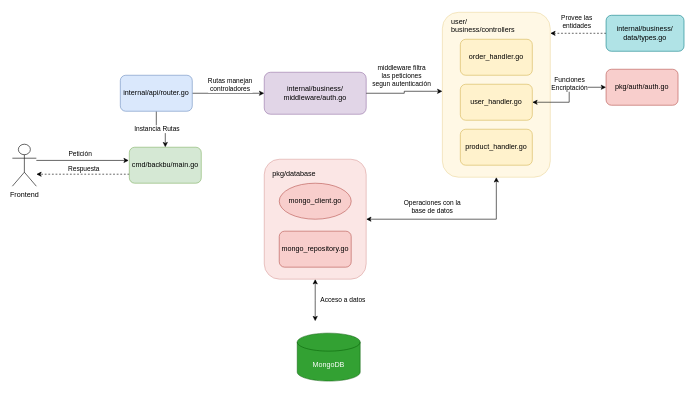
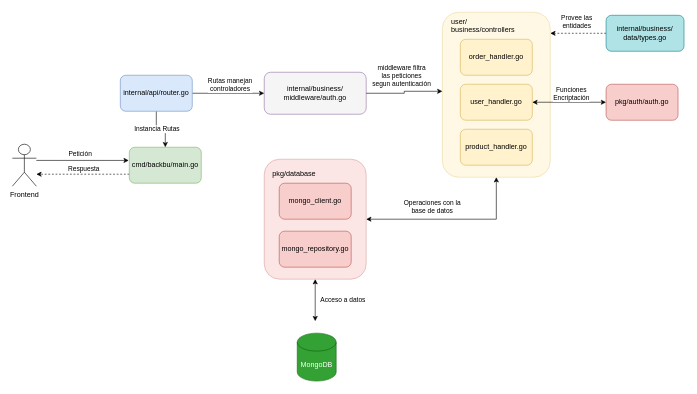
  <mxCell id="0" />
  <mxCell id="1" parent="0" />
  <mxCell id="2" value="Frontend" style="shape=umlActor;verticalLabelPosition=bottom;verticalAlign=top;html=1;outlineConnect=0;" parent="1" vertex="1"><mxGeometry x="20" y="240" width="40" height="70" as="geometry" /></mxCell>
  <mxCell id="3" value="" style="endArrow=classic;html=1;rounded=0;entryX=-0.008;entryY=0.367;entryDx=0;entryDy=0;entryPerimeter=0;" parent="1" target="7" edge="1"><mxGeometry width="50" height="50" relative="1" as="geometry"><mxPoint x="60" y="267" as="sourcePoint" /><mxPoint x="240" y="265" as="targetPoint" /></mxGeometry></mxCell>
  <mxCell id="4" value="Petición" style="edgeLabel;html=1;align=center;verticalAlign=middle;resizable=0;points=[];" parent="3" vertex="1" connectable="0"><mxGeometry x="-0.064" y="4" relative="1" as="geometry"><mxPoint y="-8" as="offset" /></mxGeometry></mxCell>
  <mxCell id="5" style="edgeStyle=orthogonalEdgeStyle;rounded=0;orthogonalLoop=1;jettySize=auto;html=1;exitX=0;exitY=0.75;exitDx=0;exitDy=0;dashed=1;" parent="1" source="7" target="2" edge="1"><mxGeometry relative="1" as="geometry"><Array as="points"><mxPoint x="110" y="290" /><mxPoint x="110" y="290" /></Array></mxGeometry></mxCell>
  <mxCell id="6" value="Respuesta" style="edgeLabel;html=1;align=center;verticalAlign=middle;resizable=0;points=[];" parent="5" vertex="1" connectable="0"><mxGeometry x="-0.1" y="1" relative="1" as="geometry"><mxPoint x="-7" y="-11" as="offset" /></mxGeometry></mxCell>
  <mxCell id="7" value="cmd/backbu/main.go" style="rounded=1;whiteSpace=wrap;html=1;fillColor=#d5e8d4;strokeColor=#82b366;" parent="1" vertex="1"><mxGeometry x="215" y="245" width="120" height="60" as="geometry" /></mxCell>
  <mxCell id="8" style="edgeStyle=orthogonalEdgeStyle;rounded=0;orthogonalLoop=1;jettySize=auto;html=1;exitX=0.5;exitY=1;exitDx=0;exitDy=0;" parent="1" source="12" target="7" edge="1"><mxGeometry relative="1" as="geometry" /></mxCell>
  <mxCell id="9" value="Instancia Rutas" style="edgeLabel;html=1;align=center;verticalAlign=middle;resizable=0;points=[];" parent="8" vertex="1" connectable="0"><mxGeometry x="-0.233" relative="1" as="geometry"><mxPoint as="offset" /></mxGeometry></mxCell>
  <mxCell id="10" style="edgeStyle=orthogonalEdgeStyle;rounded=0;orthogonalLoop=1;jettySize=auto;html=1;exitX=1;exitY=0.5;exitDx=0;exitDy=0;entryX=0;entryY=0.5;entryDx=0;entryDy=0;" parent="1" source="12" target="20" edge="1"><mxGeometry relative="1" as="geometry" /></mxCell>
  <mxCell id="11" value="Rutas manejan&lt;div&gt;controladores&lt;/div&gt;" style="edgeLabel;html=1;align=center;verticalAlign=middle;resizable=0;points=[];" parent="10" vertex="1" connectable="0"><mxGeometry x="0.033" y="-3" relative="1" as="geometry"><mxPoint y="-18" as="offset" /></mxGeometry></mxCell>
  <mxCell id="12" value="internal/api/router.go" style="rounded=1;whiteSpace=wrap;html=1;fillColor=#dae8fc;strokeColor=#6c8ebf;" parent="1" vertex="1"><mxGeometry x="200" y="125" width="120" height="60" as="geometry" /></mxCell>
  <mxCell id="13" value="" style="rounded=1;whiteSpace=wrap;html=1;fillColor=#fff2cc;strokeColor=#d6b656;fillStyle=auto;gradientColor=none;opacity=50;" parent="1" vertex="1"><mxGeometry x="737" y="20" width="180" height="275" as="geometry" /></mxCell>
  <mxCell id="14" value="user/&lt;div&gt;business/controllers&lt;div&gt;&lt;br&gt;&lt;/div&gt;&lt;/div&gt;" style="text;html=1;align=left;verticalAlign=middle;whiteSpace=wrap;rounded=0;" parent="1" vertex="1"><mxGeometry x="750" y="35" width="130" height="30" as="geometry" /></mxCell>
  <mxCell id="15" value="order_handler.go" style="rounded=1;whiteSpace=wrap;html=1;fillColor=#fff2cc;strokeColor=#d6b656;" parent="1" vertex="1"><mxGeometry x="767" y="65" width="120" height="60" as="geometry" /></mxCell>
  <mxCell id="16" style="edgeStyle=orthogonalEdgeStyle;rounded=0;orthogonalLoop=1;jettySize=auto;html=1;exitX=1;exitY=0.5;exitDx=0;exitDy=0;startArrow=classic;startFill=1;" parent="1" source="18" target="23" edge="1"><mxGeometry relative="1" as="geometry" /></mxCell>
  <mxCell id="17" value="Funciones&lt;div&gt;Encriptación&lt;/div&gt;" style="edgeLabel;html=1;align=center;verticalAlign=middle;resizable=0;points=[];" parent="16" vertex="1" connectable="0"><mxGeometry x="0.048" relative="1" as="geometry"><mxPoint y="-15" as="offset" /></mxGeometry></mxCell>
  <mxCell id="18" value="user_handler.go" style="rounded=1;whiteSpace=wrap;html=1;fillColor=#fff2cc;strokeColor=#d6b656;" parent="1" vertex="1"><mxGeometry x="767" y="140" width="120" height="60" as="geometry" /></mxCell>
  <mxCell id="19" value="product_handler.go" style="rounded=1;whiteSpace=wrap;html=1;fillColor=#fff2cc;strokeColor=#d6b656;" parent="1" vertex="1"><mxGeometry x="767" y="215" width="120" height="60" as="geometry" /></mxCell>
- <mxCell id="20" value="internal/business/&lt;div&gt;middleware/auth.go&lt;/div&gt;" style="rounded=1;whiteSpace=wrap;html=1;fillColor=#e1d5e7;strokeColor=#9673a6;" parent="1" vertex="1"><mxGeometry x="440" y="120" width="170" height="70" as="geometry" /></mxCell>
+ <mxCell id="20" value="internal/business/&lt;div&gt;middleware/auth.go&lt;/div&gt;" style="rounded=1;whiteSpace=wrap;html=1;fillColor=#f5f5f5;strokeColor=#9673a6;" parent="1" vertex="1"><mxGeometry x="440" y="120" width="170" height="70" as="geometry" /></mxCell>
  <mxCell id="21" style="edgeStyle=orthogonalEdgeStyle;rounded=0;orthogonalLoop=1;jettySize=auto;html=1;exitX=1;exitY=0.5;exitDx=0;exitDy=0;entryX=0;entryY=0.479;entryDx=0;entryDy=0;entryPerimeter=0;" parent="1" source="20" target="13" edge="1"><mxGeometry relative="1" as="geometry" /></mxCell>
  <mxCell id="22" value="middleware filtra&lt;div&gt;las peticiones&lt;/div&gt;&lt;div&gt;segun autenticación&lt;/div&gt;" style="edgeLabel;html=1;align=center;verticalAlign=middle;resizable=0;points=[];" parent="21" vertex="1" connectable="0"><mxGeometry x="-0.207" y="4" relative="1" as="geometry"><mxPoint x="6" y="-26" as="offset" /></mxGeometry></mxCell>
- <mxCell id="23" value="pkg/auth/auth.go" style="rounded=1;whiteSpace=wrap;html=1;fillColor=#f8cecc;strokeColor=#b85450;" parent="1" vertex="1"><mxGeometry x="1010" y="115" width="120" height="60" as="geometry" /></mxCell>
+ <mxCell id="23" value="pkg/auth/auth.go" style="rounded=1;whiteSpace=wrap;html=1;fillColor=#f8cecc;strokeColor=#b85450;" parent="1" vertex="1"><mxGeometry x="1010" y="140" width="120" height="60" as="geometry" /></mxCell>
  <mxCell id="24" style="edgeStyle=orthogonalEdgeStyle;rounded=0;orthogonalLoop=1;jettySize=auto;html=1;dashed=1;" parent="1" source="26" target="13" edge="1"><mxGeometry relative="1" as="geometry"><Array as="points"><mxPoint x="940" y="55" /><mxPoint x="940" y="55" /></Array></mxGeometry></mxCell>
  <mxCell id="25" value="Provee las&lt;div&gt;entidades&lt;/div&gt;" style="edgeLabel;html=1;align=center;verticalAlign=middle;resizable=0;points=[];" parent="24" vertex="1" connectable="0"><mxGeometry x="0.118" y="2" relative="1" as="geometry"><mxPoint x="2" y="-22" as="offset" /></mxGeometry></mxCell>
  <mxCell id="26" value="internal/business/&lt;div&gt;data/types.go&lt;/div&gt;" style="rounded=1;whiteSpace=wrap;html=1;fillColor=#b0e3e6;strokeColor=#0e8088;align=center;" parent="1" vertex="1"><mxGeometry x="1010" y="25" width="130" height="60" as="geometry" /></mxCell>
  <mxCell id="27" value="Operaciones con la&lt;div&gt;base de datos&lt;/div&gt;" style="edgeStyle=orthogonalEdgeStyle;rounded=0;orthogonalLoop=1;jettySize=auto;html=1;exitX=1;exitY=0.5;exitDx=0;exitDy=0;entryX=0.5;entryY=1;entryDx=0;entryDy=0;startArrow=classic;startFill=1;" parent="1" source="30" target="13" edge="1"><mxGeometry x="-0.233" y="20" relative="1" as="geometry"><mxPoint as="offset" /></mxGeometry></mxCell>
  <mxCell id="28" style="edgeStyle=orthogonalEdgeStyle;rounded=0;orthogonalLoop=1;jettySize=auto;html=1;exitX=0.5;exitY=1;exitDx=0;exitDy=0;startArrow=classic;startFill=1;" parent="1" source="30" edge="1"><mxGeometry relative="1" as="geometry"><mxPoint x="525" y="535" as="targetPoint" /></mxGeometry></mxCell>
  <mxCell id="29" value="Acceso a datos" style="edgeLabel;html=1;align=center;verticalAlign=middle;resizable=0;points=[];" parent="28" vertex="1" connectable="0"><mxGeometry x="-0.064" y="-4" relative="1" as="geometry"><mxPoint x="49" as="offset" /></mxGeometry></mxCell>
  <mxCell id="30" value="" style="rounded=1;whiteSpace=wrap;html=1;fillColor=#f8cecc;strokeColor=#b85450;opacity=50;" parent="1" vertex="1"><mxGeometry x="440" y="265" width="170" height="200" as="geometry" /></mxCell>
  <mxCell id="31" value="pkg/database" style="text;html=1;align=center;verticalAlign=middle;whiteSpace=wrap;rounded=0;" parent="1" vertex="1"><mxGeometry x="460" y="275" width="60" height="30" as="geometry" /></mxCell>
- <mxCell id="32" value="mongo_client.go" style="ellipse;whiteSpace=wrap;html=1;fillColor=#f8cecc;strokeColor=#b85450;" parent="1" vertex="1"><mxGeometry x="465" y="305" width="120" height="60" as="geometry" /></mxCell>
+ <mxCell id="32" value="mongo_client.go" style="rounded=1;whiteSpace=wrap;html=1;fillColor=#f8cecc;strokeColor=#b85450;" parent="1" vertex="1"><mxGeometry x="465" y="305" width="120" height="60" as="geometry" /></mxCell>
  <mxCell id="33" value="mongo_repository.go" style="rounded=1;whiteSpace=wrap;html=1;fillColor=#f8cecc;strokeColor=#b85450;" parent="1" vertex="1"><mxGeometry x="465" y="385" width="120" height="60" as="geometry" /></mxCell>
- <mxCell id="34" value="MongoDB" style="shape=cylinder3;whiteSpace=wrap;html=1;boundedLbl=1;backgroundOutline=1;size=15;fillColor=#008a00;fontColor=#ffffff;strokeColor=#005700;opacity=80;" parent="1" vertex="1"><mxGeometry x="495" y="555" width="105" height="80" as="geometry" /></mxCell>
+ <mxCell id="34" value="MongoDB" style="shape=cylinder3;whiteSpace=wrap;html=1;boundedLbl=1;backgroundOutline=1;size=15;fillColor=#008a00;fontColor=#ffffff;strokeColor=#005700;opacity=80;" parent="1" vertex="1"><mxGeometry x="495" y="555" width="65" height="80" as="geometry" /></mxCell>
